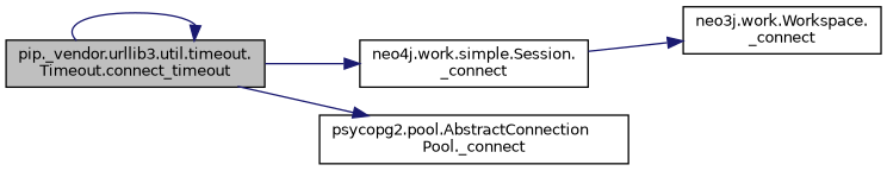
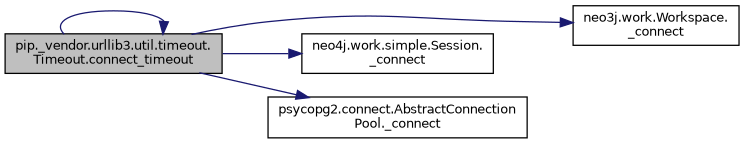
  digraph {
    rankdir=LR
    node [color=black fillcolor=white fontname=Helvetica fontsize=10 shape=record style=filled]
    edge [color=midnightblue fontname=Helvetica fontsize=10 labelfontname=Helvetica labelfontsize=10 style=solid]
    n1 [fillcolor=grey75 fontcolor=black height=0.2 label="pip._vendor.urllib3.util.timeout.\lTimeout.connect_timeout" width=0.4]
    n2 [height=0.2 label="neo3j.work.Workspace.\l_connect" width=0.4]
    n3 [height=0.2 label="neo4j.work.simple.Session.\l_connect" width=0.4]
-   n4 [height=0.2 label="psycopg2.pool.AbstractConnection\lPool._connect" width=0.4]
+   n4 [height=0.2 label="psycopg2.connect.AbstractConnection\lPool._connect" width=0.4]
    n1 -> n1
-   n3 -> n2
+   n1 -> n2
    n1 -> n3
    n1 -> n4
  }
